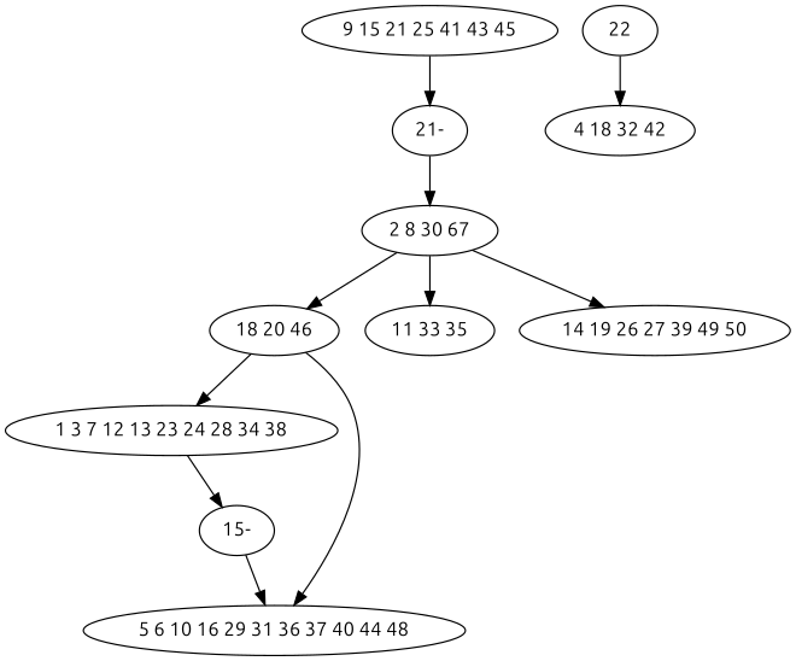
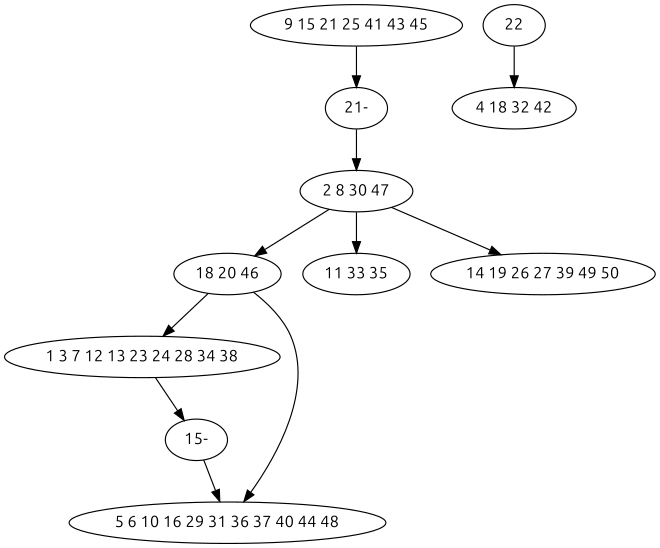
  digraph {
    fontname=Ubuntu
    node [fontname=Ubuntu]
    edge [fontname=Ubuntu]
    n1 [label="9 15 21 25 41 43 45"]
    n2 [label="21-"]
-   n3 [label="2 8 30 67"]
+   n3 [label="2 8 30 47"]
    n4 [label="18 20 46"]
    n5 [label="11 33 35"]
    n6 [label="14 19 26 27 39 49 50"]
    n7 [label="1 3 7 12 13 23 24 28 34 38"]
    n8 [label="5 6 10 16 29 31 36 37 40 44 48"]
    n9 [label="15-"]
    n10 [label=22]
    n11 [label="4 18 32 42"]
    n1 -> n2
    n2 -> n3
    n3 -> n4
    n3 -> n5
    n3 -> n6
    n4 -> n7
    n4 -> n8
    n7 -> n9
    n9 -> n8
    n10 -> n11
  }
